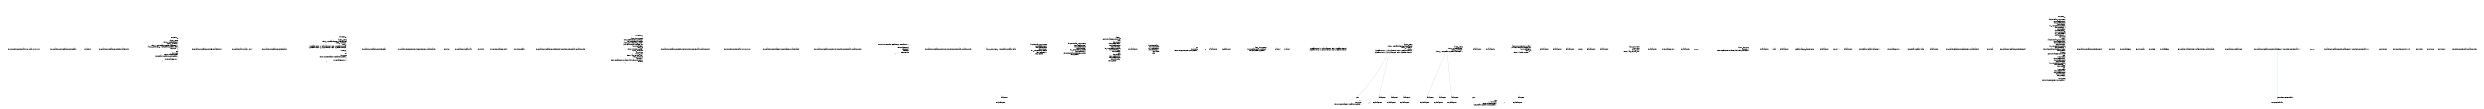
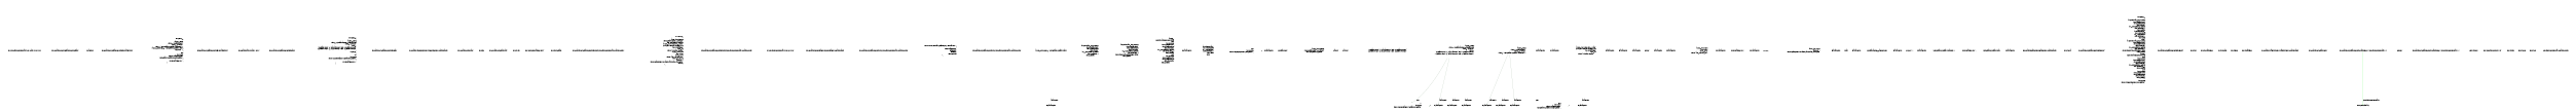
  digraph {
    node [cluster="lambda expression" file="SpecificationPropertyRules.cs"]
    edge [arrowhead=diamond color=darkseagreen4 style=bold]
    n1 [cluster="System.Collections.Generic.IEnumerable<TSource>.Contains<TSource>(TSource)" label="Entry System.Collections.Generic.IEnumerable<TSource>.Contains<TSource>(TSource)" span="0-0"]
    n2 [cluster="CommandLine.Core.OptionSpecification.FromOptionSpecification()" label="Entry CommandLine.Core.OptionSpecification.FromOptionSpecification()" span="15-15"]
    n3 [cluster="NameInfo.cstr" label="Entry NameInfo.cstr"]
    n4 [cluster="CommandLine.Core.SpecificationPropertyRules.EnforceMutuallyExclusiveSet()" label="Entry CommandLine.Core.SpecificationPropertyRules.EnforceMutuallyExclusiveSet()" span="24-24"]
    n5 [cluster="CommandLine.Core.SpecificationPropertyRules.EnforceMutuallyExclusiveSet()" label="return specProps =>\r\n            {\r\n                var options = specProps\r\n                        .Where(sp => sp.Specification.IsOption())\r\n                        .Where(sp => sp.Value.IsJust())\r\n                        .Where(sp => ((OptionSpecification)sp.Specification).SetName.Length > 0);\r\n                    var groups = options.GroupBy(g => ((OptionSpecification)g.Specification).SetName);\r\n                    if (groups.Count() > 1)\r\n                    {\r\n                        return\r\n                            from s in options\r\n                            select new MutuallyExclusiveSetError(\r\n                                ((OptionSpecification)s.Specification).FromOptionSpecification());\r\n                    }\r\n                    return Enumerable.Empty<Error>();\r\n                };" span="26-41"]
    n6 [cluster="CommandLine.Core.SpecificationPropertyRules.EnforceMutuallyExclusiveSet()" label="Exit CommandLine.Core.SpecificationPropertyRules.EnforceMutuallyExclusiveSet()" span="24-24"]
    n7 [cluster="CommandLine.Infrastructure.Maybe<T>.IsJust<T>()" label="Entry CommandLine.Infrastructure.Maybe<T>.IsJust<T>()" span="149-149"]
    n8 [cluster="CommandLine.Core.SpecificationPropertyRules.EnforceRange()" label="Entry CommandLine.Core.SpecificationPropertyRules.EnforceRange()" span="100-100"]
    n9 [cluster="CommandLine.Core.SpecificationPropertyRules.EnforceRange()" label="return specProps =>\r\n                {\r\n                    var options = specProps\r\n                        .Where(sp => sp.Specification.TargetType == TargetType.Sequence)\r\n                        .Where(sp => sp.Value.IsJust())\r\n                        .Where(sp =>\r\n                            (sp.Specification.Min.IsJust() && ((Array)sp.Value.FromJust()).Length < sp.Specification.Min.FromJust())\r\n                            || (sp.Specification.Max.IsJust() && ((Array)sp.Value.FromJust()).Length > sp.Specification.Max.FromJust())\r\n                        );\r\n                    if (options.Any())\r\n                    {\r\n                        return\r\n                            from s in options\r\n                            select new SequenceOutOfRangeError(s.Specification.FromSpecification());\r\n                    }\r\n                    return Enumerable.Empty<Error>();\r\n                };" span="102-118"]
    n10 [cluster="CommandLine.Core.SpecificationPropertyRules.EnforceRange()" label="Exit CommandLine.Core.SpecificationPropertyRules.EnforceRange()" span="100-100"]
    n11 [cluster="CommandLine.MissingRequiredOptionError.MissingRequiredOptionError(CommandLine.NameInfo)" label="Entry CommandLine.MissingRequiredOptionError.MissingRequiredOptionError(CommandLine.NameInfo)" span="291-291"]
+   n12 [cluster="CommandLine.Core.Token.IsName()" label="Entry CommandLine.Core.Token.IsName()" span="68-68"]
    n13 [cluster="Unk.Any" label="Entry Unk.Any"]
    n14 [cluster="CommandLine.Core.Specification.IsValue()" label="Entry CommandLine.Core.Specification.IsValue()" span="15-15"]
    n15 [cluster="Unk.Where" label="Entry Unk.Where"]
    n16 [cluster="System.Linq.Enumerable.Empty<TResult>()" label="Entry System.Linq.Enumerable.Empty<TResult>()" span="0-0"]
    n17 [cluster="Unk.FromSpecification" label="Entry Unk.FromSpecification"]
    n18 [cluster="CommandLine.Core.SpecificationPropertyRules.EnforceSingle(System.Collections.Generic.IEnumerable<CommandLine.Core.Token>)" label="Entry CommandLine.Core.SpecificationPropertyRules.EnforceSingle(System.Collections.Generic.IEnumerable<CommandLine.Core.Token>)" span="121-121"]
    n19 [cluster="CommandLine.Core.SpecificationPropertyRules.EnforceSingle(System.Collections.Generic.IEnumerable<CommandLine.Core.Token>)" label="return specProps =>\r\n                {\r\n                    var specs = from sp in specProps\r\n                                where sp.Specification.IsOption() && sp.Value.IsJust()\r\n                                select (OptionSpecification)sp.Specification;\r\n                    var options = from t in tokens.Where(t => t.IsName())\r\n                                  join o in specs on t.Text equals o.UniqueName() into to\r\n                                  from o in to.DefaultIfEmpty()\r\n                                  where o != null\r\n                                  select new { o.ShortName, o.LongName };\r\n                    var groups = from x in options\r\n                                 group x by x into g\r\n                                 let count = g.Count()\r\n                                 select new { Value = g.Key, Count = count };\r\n                    var errors = from y in groups\r\n                                 where y.Count > 1\r\n                                 select new RepeatedOptionError(new NameInfo(y.Value.ShortName, y.Value.LongName));\r\n                    return errors;\r\n                };" span="123-141"]
    n20 [cluster="CommandLine.Core.SpecificationPropertyRules.EnforceSingle(System.Collections.Generic.IEnumerable<CommandLine.Core.Token>)" label="Exit CommandLine.Core.SpecificationPropertyRules.EnforceSingle(System.Collections.Generic.IEnumerable<CommandLine.Core.Token>)" span="121-121"]
    n21 [cluster="System.Collections.Generic.IEnumerable<TSource>.Any<TSource>()" label="Entry System.Collections.Generic.IEnumerable<TSource>.Any<TSource>()" span="0-0"]
    n22 [cluster="CommandLine.SequenceOutOfRangeError.SequenceOutOfRangeError(CommandLine.NameInfo)" label="Entry CommandLine.SequenceOutOfRangeError.SequenceOutOfRangeError(CommandLine.NameInfo)" span="324-324"]
    n23 [cluster="CommandLine.Core.SpecificationPropertyRules.Lookup(System.Collections.Generic.IEnumerable<CommandLine.Core.Token>)" label="Entry CommandLine.Core.SpecificationPropertyRules.Lookup(System.Collections.Generic.IEnumerable<CommandLine.Core.Token>)" span="12-12"]
    n24 [cluster="CommandLine.Core.SpecificationPropertyRules.Lookup(System.Collections.Generic.IEnumerable<CommandLine.Core.Token>)" label="return new List<Func<IEnumerable<SpecificationProperty>, IEnumerable<Error>>>\r\n                {\r\n                    EnforceMutuallyExclusiveSet(),\r\n                    EnforceRequired(),\r\n                    EnforceRange(),\r\n                    EnforceSingle(tokens)\r\n                };" span="15-21"]
    n25 [cluster="CommandLine.Core.SpecificationPropertyRules.Lookup(System.Collections.Generic.IEnumerable<CommandLine.Core.Token>)" label="Exit CommandLine.Core.SpecificationPropertyRules.Lookup(System.Collections.Generic.IEnumerable<CommandLine.Core.Token>)" span="12-12"]
    n26 [label="Entry lambda expression" span="32-32"]
    n27 [color=green community=1 label="var requiredWithValue = from sp in specProps\r\n                    where sp.Specification.IsOption()\r\n                    where sp.Specification.Required\r\n                    where sp.Value.IsJust()\r\n                    let o = (OptionSpecification)sp.Specification\r\n                    where o.SetName.Length > 0\r\n                    select sp.Specification" prediction=0 span="48-54"]
    n28 [color=green community=1 label="var requiredWithoutValue = from sp in specProps\r\n                    where sp.Specification.IsOption()\r\n                    where sp.Specification.Required\r\n                    where sp.Value.IsNothing()\r\n                    let o = (OptionSpecification)sp.Specification\r\n                    where o.SetName.Length > 0\r\n                    where setWithRequiredValue.ContainsIfNotEmpty(o.SetName)\r\n                    select sp.Specification" prediction=1 span="61-68"]
    n29 [color=green community=0 label="var missing =\r\n                    requiredWithoutValue.Except(requiredWithValue)\r\n                        .Concat(\r\n                            from sp in specProps\r\n                            where sp.Specification.IsOption()\r\n                            where sp.Specification.Required\r\n                            where sp.Value.IsNothing()\r\n                            let o = (OptionSpecification)sp.Specification\r\n                            where o.SetName.Length == 0\r\n                            select sp.Specification)\r\n                        .Concat(\r\n                            from sp in specProps\r\n                            where sp.Specification.IsValue()\r\n                            where sp.Specification.Required\r\n                            where sp.Value.IsNothing()\r\n                            select sp.Specification)" prediction=2 span="69-84"]
    n30 [label="Entry lambda expression" span="46-88"]
    n31 [color=green community=1 label="var setWithRequiredValue = (\r\n                    from s in requiredWithValue\r\n                    let o = (OptionSpecification)s\r\n                    where o.SetName.Length > 0\r\n                    select o.SetName\r\n                    ).Distinct()" prediction=3 span="55-60"]
    n32 [color=green community=1 label="return\r\n                    from sp in missing\r\n                    select new MissingRequiredOptionError(sp.FromSpecification());" prediction=4 span="85-87"]
    n33 [label="Exit lambda expression" span="46-88"]
    n34 [label="sp.Specification.IsOption()" span="29-29"]
    n35 [label="var specs = from sp in specProps\r\n                                where sp.Specification.IsOption() && sp.Value.IsJust()\r\n                                select (OptionSpecification)sp.Specification" span="125-127"]
    n36 [label="sp.Value.IsJust()" span="30-30"]
    n37 [label="sp.Value.IsJust()" span="106-106"]
    n38 [label="(sp.Specification.Min.IsJust() && ((Array)sp.Value.FromJust()).Length < sp.Specification.Min.FromJust())\r\n                            || (sp.Specification.Max.IsJust() && ((Array)sp.Value.FromJust()).Length > sp.Specification.Max.FromJust())" span="108-109"]
    n39 [label="return\r\n                            from s in options\r\n                            select new SequenceOutOfRangeError(s.Specification.FromSpecification());" span="113-115"]
    n40 [label="Entry lambda expression" span="29-29"]
    n41 [label="Exit lambda expression" span="29-29"]
    n42 [label="Entry lambda expression" span="123-141"]
    n43 [label="var options = from t in tokens.Where(t => t.IsName())\r\n                                  join o in specs on t.Text equals o.UniqueName() into to\r\n                                  from o in to.DefaultIfEmpty()\r\n                                  where o != null\r\n                                  select new { o.ShortName, o.LongName }" span="128-132"]
    n44 [label="Entry lambda expression" span="128-128"]
    n45 [label="Entry lambda expression" span="30-30"]
    n46 [label="Exit lambda expression" span="30-30"]
    n47 [label="Entry lambda expression" span="106-106"]
    n48 [label="Exit lambda expression" span="106-106"]
    n49 [label="Entry lambda expression" span="107-109"]
    n50 [label="Exit lambda expression" span="107-109"]
    n51 [label="var options = specProps\r\n                        .Where(sp => sp.Specification.TargetType == TargetType.Sequence)\r\n                        .Where(sp => sp.Value.IsJust())\r\n                        .Where(sp =>\r\n                            (sp.Specification.Min.IsJust() && ((Array)sp.Value.FromJust()).Length < sp.Specification.Min.FromJust())\r\n                            || (sp.Specification.Max.IsJust() && ((Array)sp.Value.FromJust()).Length > sp.Specification.Max.FromJust())\r\n                        )" span="104-110"]
    n52 [label="Entry lambda expression" span="105-105"]
    n53 [label="options.Any()" span="111-111"]
    n54 [label="Exit lambda expression" span="102-118"]
    n55 [label="var options = specProps\r\n                        .Where(sp => sp.Specification.IsOption())\r\n                        .Where(sp => sp.Value.IsJust())\r\n                        .Where(sp => ((OptionSpecification)sp.Specification).SetName.Length > 0)" span="28-31"]
    n56 [label="Entry lambda expression" span="31-31"]
    n57 [label="return\r\n                            from s in options\r\n                            select new MutuallyExclusiveSetError(\r\n                                ((OptionSpecification)s.Specification).FromOptionSpecification());" span="35-38"]
    n58 [label="Exit lambda expression" span="123-141"]
    n59 [label="var groups = from x in options\r\n                                 group x by x into g\r\n                                 let count = g.Count()\r\n                                 select new { Value = g.Key, Count = count }" span="133-136"]
    n60 [label="Entry lambda expression" span="102-118"]
    n61 [label="return Enumerable.Empty<Error>();" span="117-117"]
    n62 [label="Entry lambda expression" span="26-41"]
    n63 [label="var groups = options.GroupBy(g => ((OptionSpecification)g.Specification).SetName)" span="32-32"]
    n64 [label="return errors;" span="140-140"]
    n65 [label="var errors = from y in groups\r\n                                 where y.Count > 1\r\n                                 select new RepeatedOptionError(new NameInfo(y.Value.ShortName, y.Value.LongName))" span="137-139"]
    n66 [label="Exit lambda expression" span="128-128"]
    n67 [label="t.IsName()" span="128-128"]
    n68 [label="Exit lambda expression" span="105-105"]
    n69 [label="sp.Specification.TargetType == TargetType.Sequence" span="105-105"]
    n70 [label="Exit lambda expression" span="26-41"]
    n71 [label="groups.Count() > 1" span="33-33"]
    n72 [label="Exit lambda expression" span="31-31"]
    n73 [label="((OptionSpecification)sp.Specification).SetName.Length > 0" span="31-31"]
    n74 [label="return Enumerable.Empty<Error>();" span="40-40"]
    n75 [label="((OptionSpecification)g.Specification).SetName" span="32-32"]
    n76 [label="Exit lambda expression" span="32-32"]
    n77 [cluster="CommandLine.RepeatedOptionError.RepeatedOptionError(CommandLine.NameInfo)" label="Entry CommandLine.RepeatedOptionError.RepeatedOptionError(CommandLine.NameInfo)" span="335-335"]
    n78 [cluster="Unk.Concat" color=green label="Entry Unk.Concat"]
    n79 [cluster="CommandLine.Core.SpecificationPropertyRules.EnforceRequired()" label="Entry CommandLine.Core.SpecificationPropertyRules.EnforceRequired()" span="44-44"]
    n80 [cluster="CommandLine.Core.SpecificationPropertyRules.EnforceRequired()" color=green community=0 label="return specProps =>\r\n            {\r\n                var requiredWithValue = from sp in specProps\r\n                    where sp.Specification.IsOption()\r\n                    where sp.Specification.Required\r\n                    where sp.Value.IsJust()\r\n                    let o = (OptionSpecification)sp.Specification\r\n                    where o.SetName.Length > 0\r\n                    select sp.Specification;\r\n                var setWithRequiredValue = (\r\n                    from s in requiredWithValue\r\n                    let o = (OptionSpecification)s\r\n                    where o.SetName.Length > 0\r\n                    select o.SetName\r\n                    ).Distinct();\r\n                var requiredWithoutValue = from sp in specProps\r\n                    where sp.Specification.IsOption()\r\n                    where sp.Specification.Required\r\n                    where sp.Value.IsNothing()\r\n                    let o = (OptionSpecification)sp.Specification\r\n                    where o.SetName.Length > 0\r\n                    where setWithRequiredValue.ContainsIfNotEmpty(o.SetName)\r\n                    select sp.Specification;\r\n                var missing =\r\n                    requiredWithoutValue.Except(requiredWithValue)\r\n                        .Concat(\r\n                            from sp in specProps\r\n                            where sp.Specification.IsOption()\r\n                            where sp.Specification.Required\r\n                            where sp.Value.IsNothing()\r\n                            let o = (OptionSpecification)sp.Specification\r\n                            where o.SetName.Length == 0\r\n                            select sp.Specification)\r\n                        .Concat(\r\n                            from sp in specProps\r\n                            where sp.Specification.IsValue()\r\n                            where sp.Specification.Required\r\n                            where sp.Value.IsNothing()\r\n                            select sp.Specification);\r\n                return\r\n                    from sp in missing\r\n                    select new MissingRequiredOptionError(sp.FromSpecification());\r\n            };" prediction=5 span="46-88"]
    n81 [cluster="CommandLine.Core.SpecificationPropertyRules.EnforceRequired()" label="Exit CommandLine.Core.SpecificationPropertyRules.EnforceRequired()" span="44-44"]
    n82 [cluster="Unk.IsJust" label="Entry Unk.IsJust"]
    n83 [cluster="Unk.ContainsIfNotEmpty" label="Entry Unk.ContainsIfNotEmpty"]
    n84 [cluster="Unk.UniqueName" label="Entry Unk.UniqueName"]
    n85 [cluster="Unk.Except" label="Entry Unk.Except"]
    n86 [cluster="Unk.DefaultIfEmpty" label="Entry Unk.DefaultIfEmpty"]
    n87 [cluster="CommandLine.MutuallyExclusiveSetError.MutuallyExclusiveSetError(CommandLine.NameInfo)" label="Entry CommandLine.MutuallyExclusiveSetError.MutuallyExclusiveSetError(CommandLine.NameInfo)" span="302-302"]
    n88 [cluster="CommandLine.Core.Specification.IsOption()" label="Entry CommandLine.Core.Specification.IsOption()" span="10-10"]
    n89 [cluster="CommandLine.Core.SpecificationPropertyRules.ContainsIfNotEmpty<T>(System.Collections.Generic.IEnumerable<T>, T)" label="Entry CommandLine.Core.SpecificationPropertyRules.ContainsIfNotEmpty<T>(System.Collections.Generic.IEnumerable<T>, T)" span="91-91"]
    n90 [cluster="CommandLine.Core.SpecificationPropertyRules.ContainsIfNotEmpty<T>(System.Collections.Generic.IEnumerable<T>, T)" color=green community=0 label="return sequence.Contains(value);" prediction=7 span="95-95"]
-   n92 [cluster="CommandLine.Core.SpecificationPropertyRules.ContainsIfNotEmpty<T>(System.Collections.Generic.IEnumerable<T>, T)" color=green community=0 label="return true;" prediction=8 span="97-97"]
+   n91 [cluster="CommandLine.Core.SpecificationPropertyRules.ContainsIfNotEmpty<T>(System.Collections.Generic.IEnumerable<T>, T)" color=green community=0 label="sequence.Any()" prediction=6 span="93-93"]
    n93 [cluster="CommandLine.Core.SpecificationPropertyRules.ContainsIfNotEmpty<T>(System.Collections.Generic.IEnumerable<T>, T)" label="Exit CommandLine.Core.SpecificationPropertyRules.ContainsIfNotEmpty<T>(System.Collections.Generic.IEnumerable<T>, T)" span="91-91"]
    n94 [cluster="Unk.FromJust" label="Generic Unk.FromJust"]
    n95 [cluster="System.Collections.Generic.List<T>.List()" label="Entry System.Collections.Generic.List<T>.List()" span="0-0"]
    n96 [cluster="Unk.Distinct" label="Entry Unk.Distinct"]
    n97 [cluster="Unk.GroupBy" label="Entry Unk.GroupBy"]
-   n98 [cluster="Unk.Count" label="Entry Unk.FromJust"]
+   n98 [cluster="Unk.Count" label="Entry Unk.Count"]
    n99 [label="System.Collections.Generic.IEnumerable<CommandLine.Core.Token>" cluster=""]
    n32 -> n32 [color=green label=sp style=solid]
    n39 -> n39 [label=s]
    n43 -> n44 [arrowhead=normal label="lambda expression" style=dotted]
    n51 -> n39 [arrowhead=normal label=options]
    n51 -> n47 [arrowhead=normal label="lambda expression"]
    n51 -> n49 [label="lambda expression" style=dotted]
    n51 -> n52 [arrowhead=normal label="lambda expression" style=solid]
    n55 -> n40 [label="lambda expression"]
    n55 -> n45 [label="lambda expression" style=dotted]
    n55 -> n56 [arrowhead=normal label="lambda expression"]
    n55 -> n57 [arrowhead=normal label=options style=solid]
    n57 -> n57 [label=s style=solid]
    n63 -> n26 [arrowhead=normal label="lambda expression" style=dotted]
    n89 -> n90 [color=green label="System.Collections.Generic.IEnumerable<T>"]
  }
